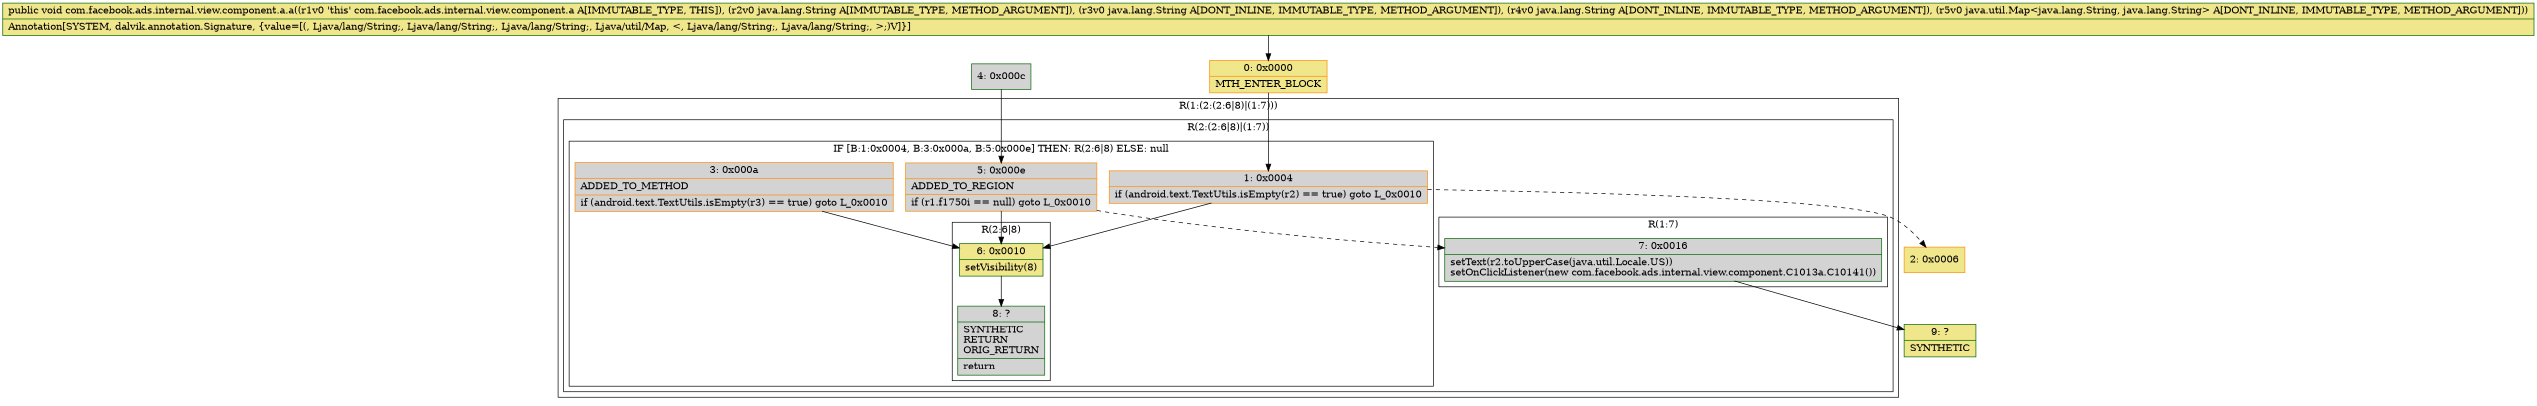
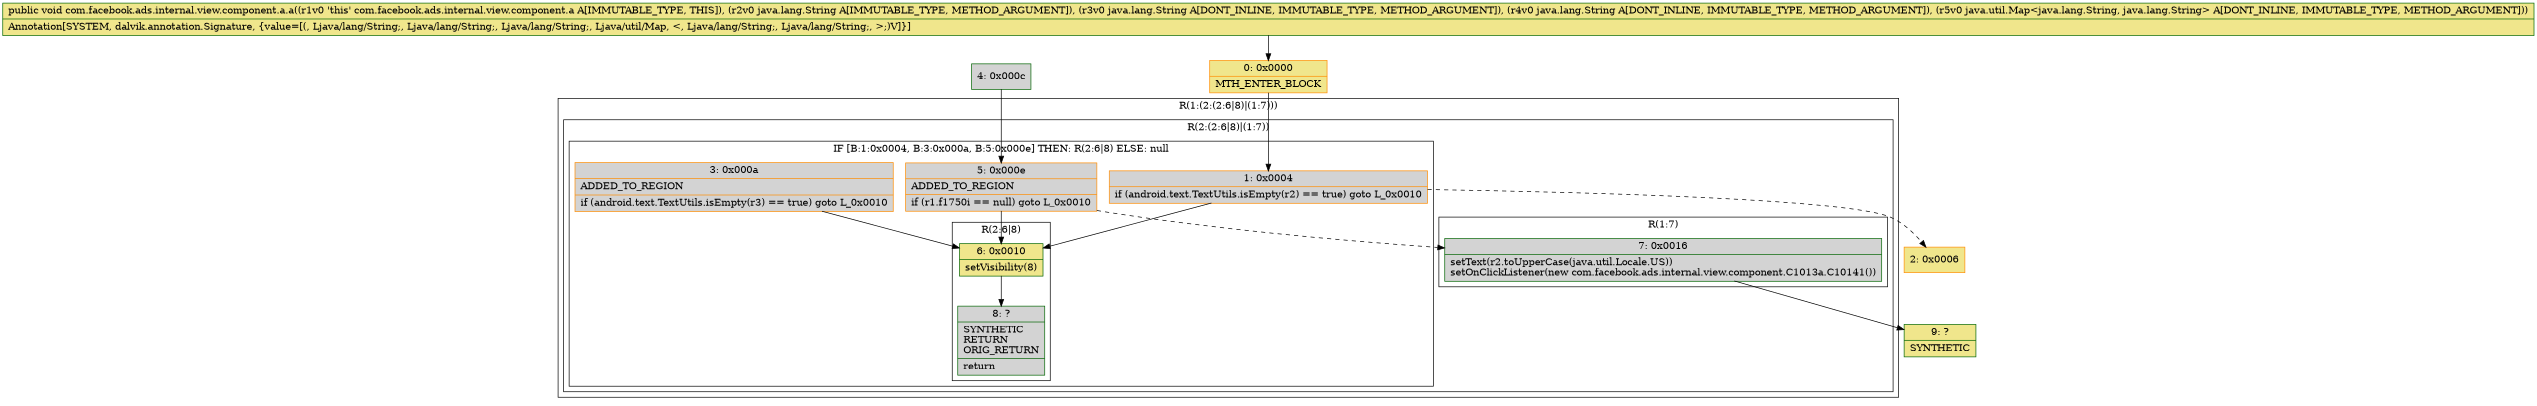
  digraph {
    node [color=darkgreen fillcolor=lightgrey shape=record style=filled]
    n1 [fillcolor=khaki label="{6\:\ 0x0010|setVisibility(8)\l}"]
    n2 [label="{8\:\ ?|SYNTHETIC\lRETURN\lORIG_RETURN\l|return\l}"]
    n3 [color=darkorange label="{1\:\ 0x0004|if (android.text.TextUtils.isEmpty(r2) == true) goto L_0x0010\l}"]
-   n4 [color=darkorange label="{3\:\ 0x000a|ADDED_TO_METHOD\l|if (android.text.TextUtils.isEmpty(r3) == true) goto L_0x0010\l}"]
+   n4 [color=darkorange label="{3\:\ 0x000a|ADDED_TO_REGION\l|if (android.text.TextUtils.isEmpty(r3) == true) goto L_0x0010\l}"]
    n5 [color=darkorange label="{5\:\ 0x000e|ADDED_TO_REGION\l|if (r1.f1750i == null) goto L_0x0010\l}"]
    n6 [label="{7\:\ 0x0016|setText(r2.toUpperCase(java.util.Locale.US))\lsetOnClickListener(new com.facebook.ads.internal.view.component.C1013a.C10141())\l}"]
    n7 [color=darkorange fillcolor=khaki label="{2\:\ 0x0006}"]
    n8 [fillcolor=khaki label="{9\:\ ?|SYNTHETIC\l}"]
    n9 [label="{4\:\ 0x000c}"]
    n10 [color=darkorange fillcolor=khaki label="{0\:\ 0x0000|MTH_ENTER_BLOCK\l}"]
    n11 [fillcolor=khaki label="{public void com.facebook.ads.internal.view.component.a.a((r1v0 'this' com.facebook.ads.internal.view.component.a A[IMMUTABLE_TYPE, THIS]), (r2v0 java.lang.String A[IMMUTABLE_TYPE, METHOD_ARGUMENT]), (r3v0 java.lang.String A[DONT_INLINE, IMMUTABLE_TYPE, METHOD_ARGUMENT]), (r4v0 java.lang.String A[DONT_INLINE, IMMUTABLE_TYPE, METHOD_ARGUMENT]), (r5v0 java.util.Map\<java.lang.String, java.lang.String\> A[DONT_INLINE, IMMUTABLE_TYPE, METHOD_ARGUMENT]))  | Annotation[SYSTEM, dalvik.annotation.Signature, \{value=[(, Ljava\/lang\/String;, Ljava\/lang\/String;, Ljava\/lang\/String;, Ljava\/util\/Map, \<, Ljava\/lang\/String;, Ljava\/lang\/String;, \>;)V]\}]\l}"]
    subgraph cluster_1 {
      label="R(1:(2:(2:6|8)|(1:7)))"
      subgraph cluster_2 {
        label="R(2:(2:6|8)|(1:7))"
        subgraph cluster_3 {
          label="IF [B:1:0x0004, B:3:0x000a, B:5:0x000e] THEN: R(2:6|8) ELSE: null"
          n3
          n4
          n5
          subgraph cluster_4 {
            label="R(2:6|8)"
            n1
            n2
          }
        }
        subgraph cluster_5 {
          label="R(1:7)"
          n6
        }
      }
    }
    n1 -> n2
    n3 -> n1
    n3 -> n7 [style=dashed]
    n4 -> n1
    n5 -> n1
    n5 -> n6 [style=dashed]
    n6 -> n8
    n9 -> n5
    n10 -> n3
    n11 -> n10
  }
